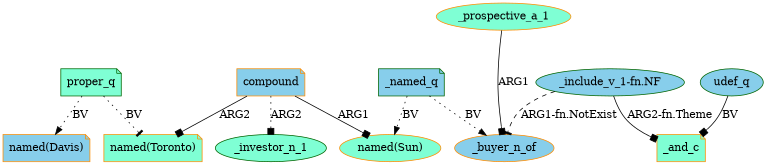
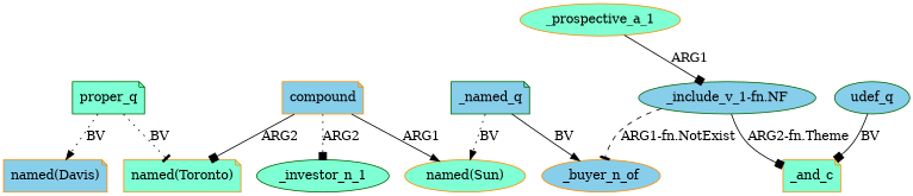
  digraph {
    node [color=darkorange fillcolor=skyblue shape=note style=filled]
    edge [arrowhead=box style=dotted]
    n1 [color=darkgreen label=_named_q]
    "named(Sun)" [fillcolor=aquamarine shape=ellipse]
    _buyer_n_of [shape=ellipse]
    proper_q [color=darkgreen fillcolor=aquamarine]
    "named(Toronto)" [fillcolor=aquamarine]
    "named(Davis)"
    compound
    _investor_n_1 [color=darkgreen fillcolor=aquamarine shape=ellipse]
    _prospective_a_1 [fillcolor=aquamarine shape=ellipse]
    udef_q [color=darkgreen shape=ellipse]
    _and_c [fillcolor=aquamarine]
    "_include_v_1-fn.NF" [color=darkgreen shape=ellipse]
    n1 -> "named(Sun)" [arrowhead=normal label=BV]
-   n1 -> _buyer_n_of [arrowhead=normal label=BV]
+   n1 -> _buyer_n_of [arrowhead=normal label=BV style=solid]
    proper_q -> "named(Toronto)" [arrowhead=tee label=BV]
    proper_q -> "named(Davis)" [arrowhead=normal label=BV]
-   compound -> "named(Sun)" [label=ARG1 style=solid]
+   compound -> "named(Sun)" [arrowhead=normal label=ARG1 style=solid]
    compound -> "named(Toronto)" [label=ARG2 style=solid]
    compound -> _investor_n_1 [label=ARG2]
-   _prospective_a_1 -> _buyer_n_of [label=ARG1 style=solid]
+   _prospective_a_1 -> "_include_v_1-fn.NF" [label=ARG1 style=solid]
    udef_q -> _and_c [label=BV style=solid]
    "_include_v_1-fn.NF" -> _buyer_n_of [arrowhead=tee label="ARG1-fn.NotExist" style=dashed]
    "_include_v_1-fn.NF" -> _and_c [label="ARG2-fn.Theme" style=solid]
  }
